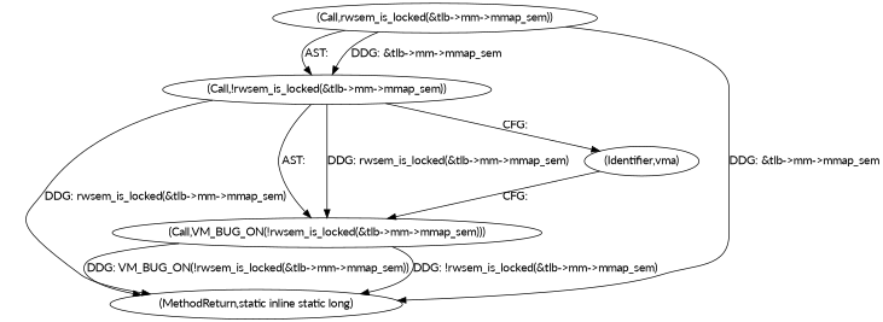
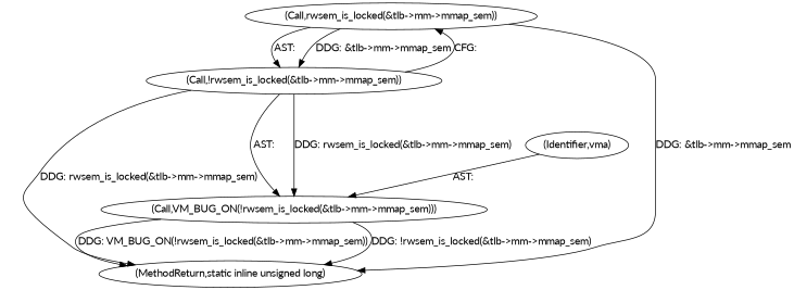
  digraph {
    fontname=Lato
    node [fontname=Lato]
    edge [fontname=Lato]
    n1 [label="(Call,rwsem_is_locked(&tlb->mm->mmap_sem))"]
    n2 [label="(Call,!rwsem_is_locked(&tlb->mm->mmap_sem))"]
-   n3 [label="(MethodReturn,static inline static long)"]
+   n3 [label="(MethodReturn,static inline unsigned long)"]
    n4 [label="(Call,VM_BUG_ON(!rwsem_is_locked(&tlb->mm->mmap_sem)))"]
    n5 [label="(Identifier,vma)"]
    n1 -> n2 [label="AST: "]
    n1 -> n2 [label="DDG: &tlb->mm->mmap_sem"]
    n1 -> n3 [label="DDG: &tlb->mm->mmap_sem"]
-   n2 -> n5 [label="CFG: "]
+   n2 -> n1 [label="CFG: "]
    n2 -> n3 [label="DDG: rwsem_is_locked(&tlb->mm->mmap_sem)"]
    n2 -> n4 [label="AST: "]
    n2 -> n4 [label="DDG: rwsem_is_locked(&tlb->mm->mmap_sem)"]
    n4 -> n3 [label="DDG: VM_BUG_ON(!rwsem_is_locked(&tlb->mm->mmap_sem))"]
    n4 -> n3 [label="DDG: !rwsem_is_locked(&tlb->mm->mmap_sem)"]
-   n5 -> n4 [label="CFG: "]
+   n5 -> n4 [label="AST: "]
  }
